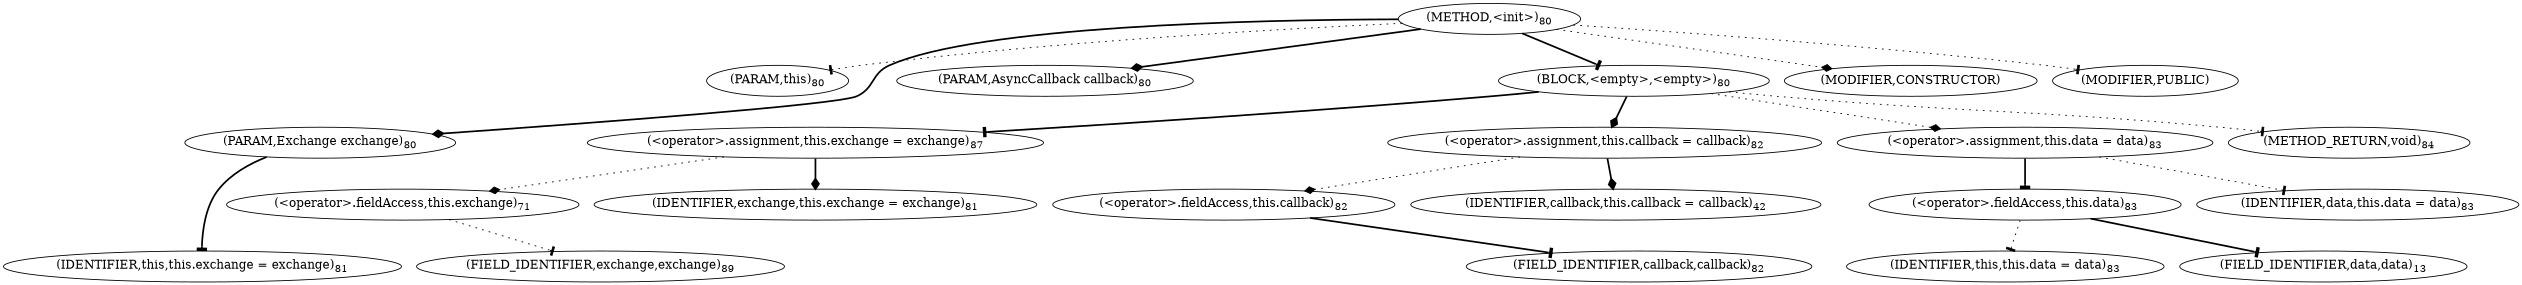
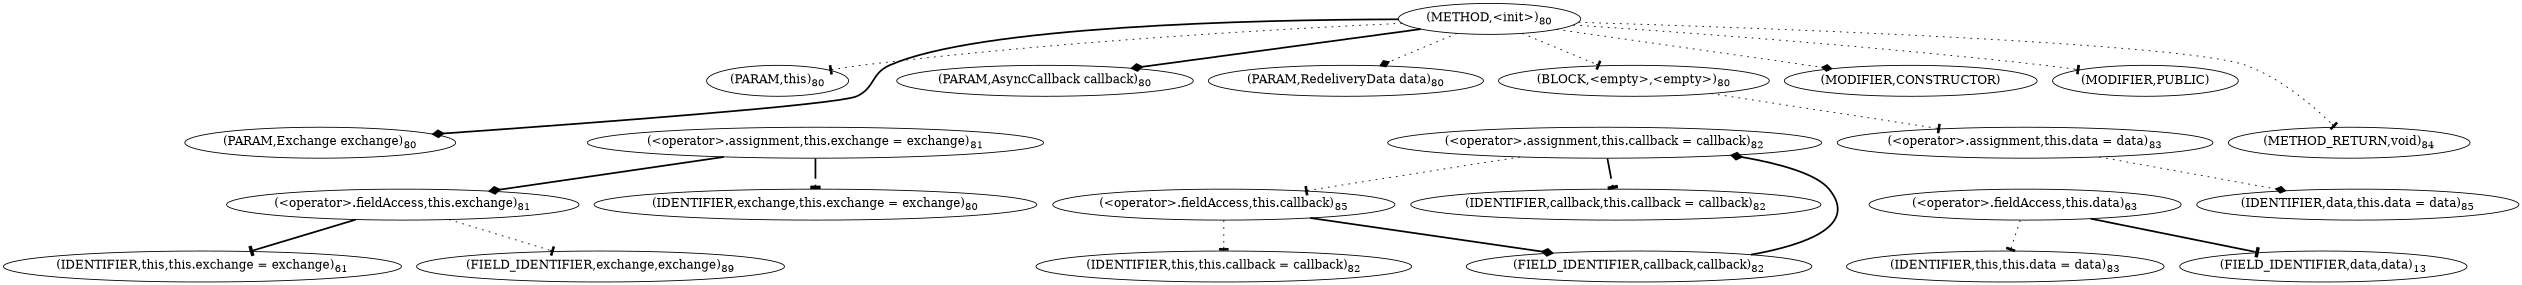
  digraph {
    edge [arrowhead=tee style=bold]
    n1 [label=<(METHOD,&lt;init&gt;)<SUB>80</SUB>>]
    n2 [label=<(PARAM,this)<SUB>80</SUB>>]
    n3 [label=<(PARAM,Exchange exchange)<SUB>80</SUB>>]
    n4 [label=<(PARAM,AsyncCallback callback)<SUB>80</SUB>>]
+   n5 [label=<(PARAM,RedeliveryData data)<SUB>80</SUB>>]
    n6 [label=<(BLOCK,&lt;empty&gt;,&lt;empty&gt;)<SUB>80</SUB>>]
    n7 [label=<(MODIFIER,CONSTRUCTOR)>]
    n8 [label=<(MODIFIER,PUBLIC)>]
    n9 [label=<(METHOD_RETURN,void)<SUB>84</SUB>>]
-   n10 [label=<(&lt;operator&gt;.assignment,this.exchange = exchange)<SUB>87</SUB>>]
+   n10 [label=<(&lt;operator&gt;.assignment,this.exchange = exchange)<SUB>81</SUB>>]
    n11 [label=<(&lt;operator&gt;.assignment,this.callback = callback)<SUB>82</SUB>>]
    n12 [label=<(&lt;operator&gt;.assignment,this.data = data)<SUB>83</SUB>>]
-   n13 [label=<(&lt;operator&gt;.fieldAccess,this.exchange)<SUB>71</SUB>>]
-   n14 [label=<(IDENTIFIER,exchange,this.exchange = exchange)<SUB>81</SUB>>]
-   n15 [label=<(&lt;operator&gt;.fieldAccess,this.callback)<SUB>82</SUB>>]
-   n16 [label=<(IDENTIFIER,callback,this.callback = callback)<SUB>42</SUB>>]
-   n17 [label=<(&lt;operator&gt;.fieldAccess,this.data)<SUB>83</SUB>>]
-   n18 [label=<(IDENTIFIER,data,this.data = data)<SUB>83</SUB>>]
-   n19 [label=<(IDENTIFIER,this,this.exchange = exchange)<SUB>81</SUB>>]
+   n13 [label=<(&lt;operator&gt;.fieldAccess,this.exchange)<SUB>81</SUB>>]
+   n14 [label=<(IDENTIFIER,exchange,this.exchange = exchange)<SUB>80</SUB>>]
+   n15 [label=<(&lt;operator&gt;.fieldAccess,this.callback)<SUB>85</SUB>>]
+   n16 [label=<(IDENTIFIER,callback,this.callback = callback)<SUB>82</SUB>>]
+   n17 [label=<(&lt;operator&gt;.fieldAccess,this.data)<SUB>63</SUB>>]
+   n18 [label=<(IDENTIFIER,data,this.data = data)<SUB>85</SUB>>]
+   n19 [label=<(IDENTIFIER,this,this.exchange = exchange)<SUB>61</SUB>>]
    n20 [label=<(FIELD_IDENTIFIER,exchange,exchange)<SUB>89</SUB>>]
+   n21 [label=<(IDENTIFIER,this,this.callback = callback)<SUB>82</SUB>>]
    n22 [label=<(FIELD_IDENTIFIER,callback,callback)<SUB>82</SUB>>]
    n23 [label=<(IDENTIFIER,this,this.data = data)<SUB>83</SUB>>]
    n24 [label=<(FIELD_IDENTIFIER,data,data)<SUB>13</SUB>>]
    n1 -> n2 [style=dotted]
    n1 -> n3 [arrowhead=diamond]
    n1 -> n4 [arrowhead=diamond]
-   n1 -> n6
+   n1 -> n5 [arrowhead=diamond style=dotted]
+   n1 -> n6 [style=dotted]
    n1 -> n7 [arrowhead=diamond style=dotted]
    n1 -> n8 [style=dotted]
-   n6 -> n9 [style=dotted]
-   n6 -> n10
-   n6 -> n11 [arrowhead=diamond]
-   n6 -> n12 [arrowhead=diamond style=dotted]
-   n10 -> n13 [arrowhead=diamond style=dotted]
-   n10 -> n14 [arrowhead=diamond]
-   n11 -> n15 [arrowhead=diamond style=dotted]
-   n11 -> n16 [arrowhead=diamond]
-   n12 -> n17
-   n12 -> n18 [style=dotted]
-   n3 -> n19
+   n1 -> n9 [style=dotted]
+   n22 -> n11 [arrowhead=diamond]
+   n6 -> n12 [style=dotted]
+   n10 -> n13 [arrowhead=diamond]
+   n10 -> n14
+   n11 -> n15 [style=dotted]
+   n11 -> n16
+   n12 -> n18 [arrowhead=diamond style=dotted]
+   n13 -> n19
    n13 -> n20 [style=dotted]
-   n15 -> n22
+   n15 -> n21 [style=dotted]
+   n15 -> n22 [arrowhead=diamond]
    n17 -> n23 [style=dotted]
    n17 -> n24
  }
